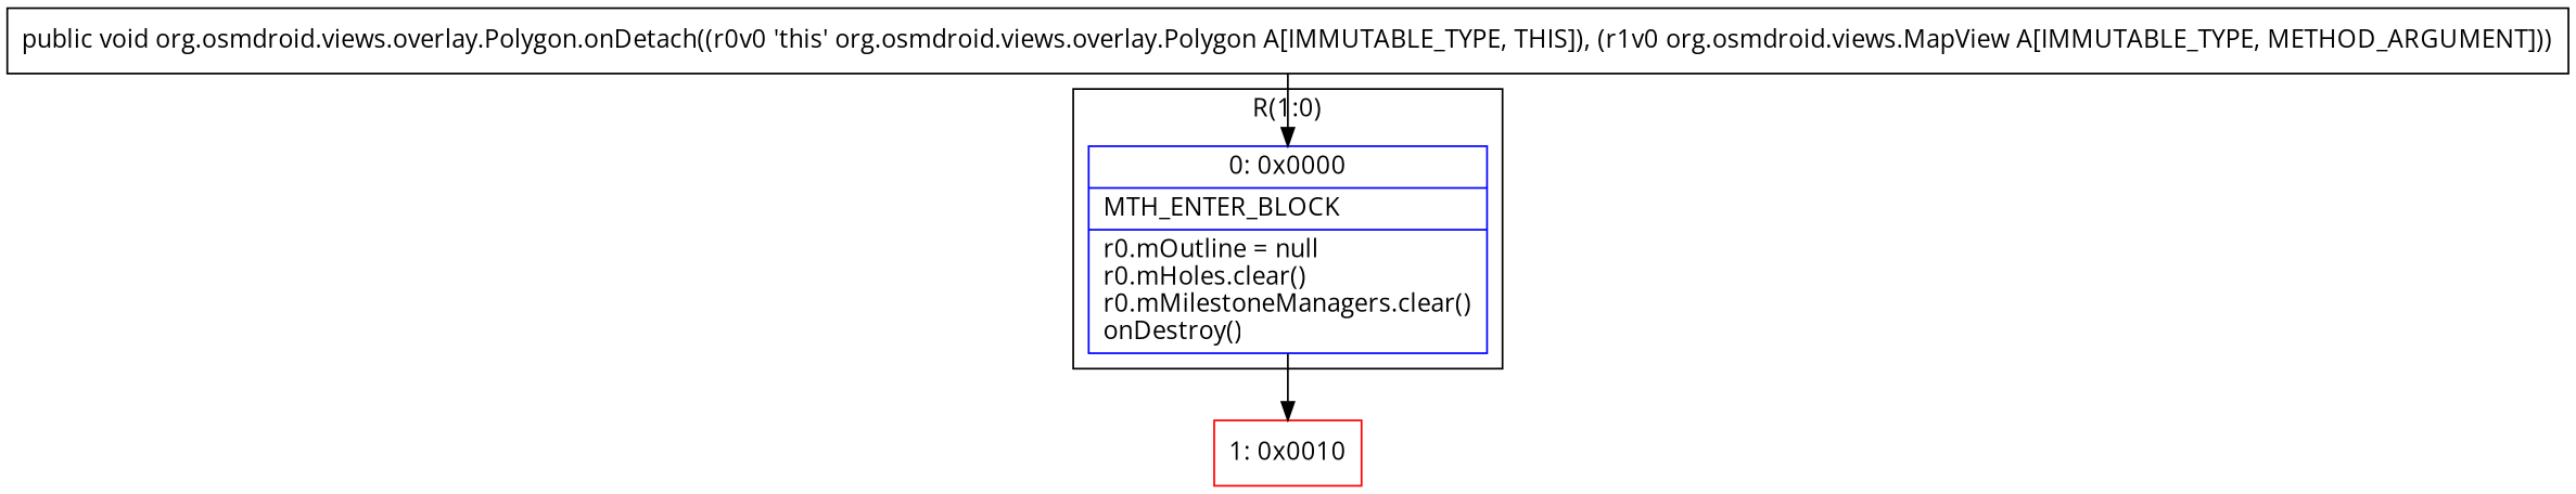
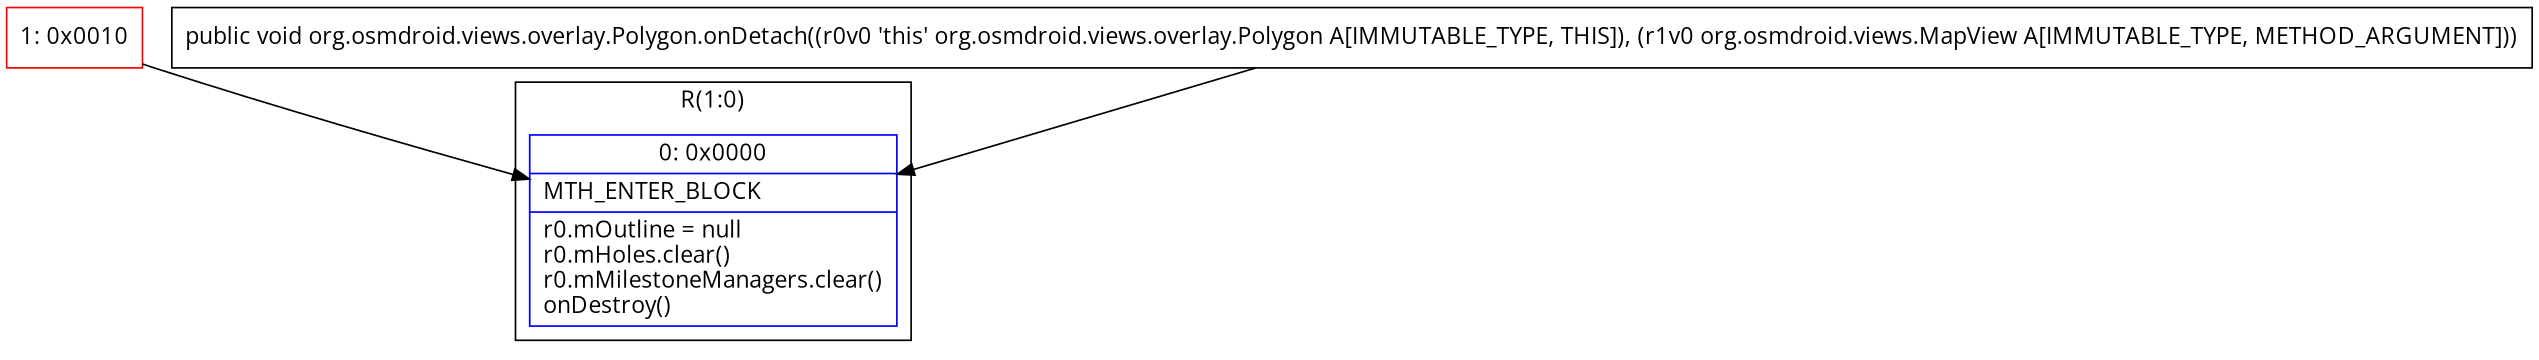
  digraph {
    fontname="Open Sans"
    node [shape=record fontname="Open Sans"]
    edge [fontname="Open Sans"]
    n1 [color=blue label="{0\:\ 0x0000|MTH_ENTER_BLOCK\l|r0.mOutline = null\lr0.mHoles.clear()\lr0.mMilestoneManagers.clear()\lonDestroy()\l}"]
    n2 [color=red label="{1\:\ 0x0010}"]
    n3 [label="{public void org.osmdroid.views.overlay.Polygon.onDetach((r0v0 'this' org.osmdroid.views.overlay.Polygon A[IMMUTABLE_TYPE, THIS]), (r1v0 org.osmdroid.views.MapView A[IMMUTABLE_TYPE, METHOD_ARGUMENT])) }"]
    subgraph cluster_1 {
      label="R(1:0)"
      n1
    }
-   n1 -> n2
+   n2 -> n1
    n3 -> n1
  }
